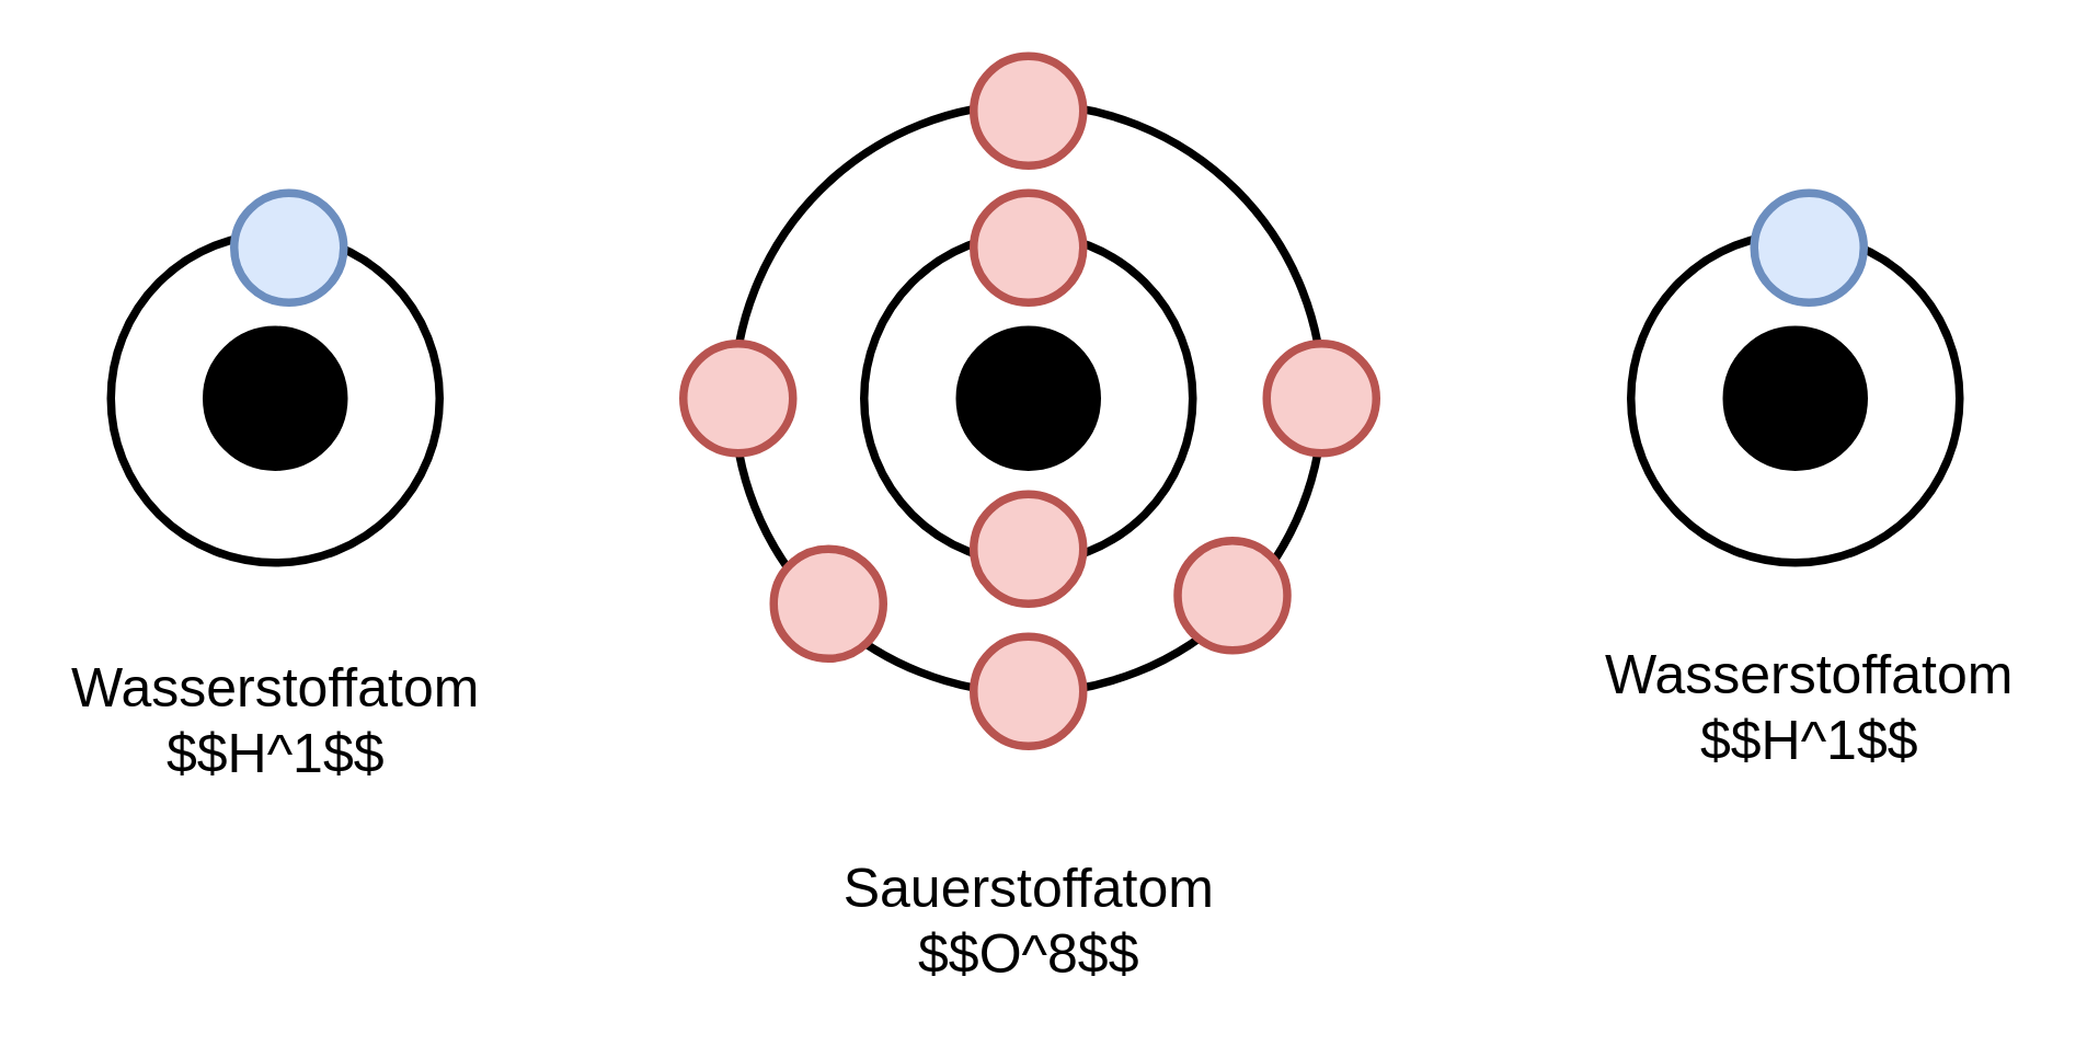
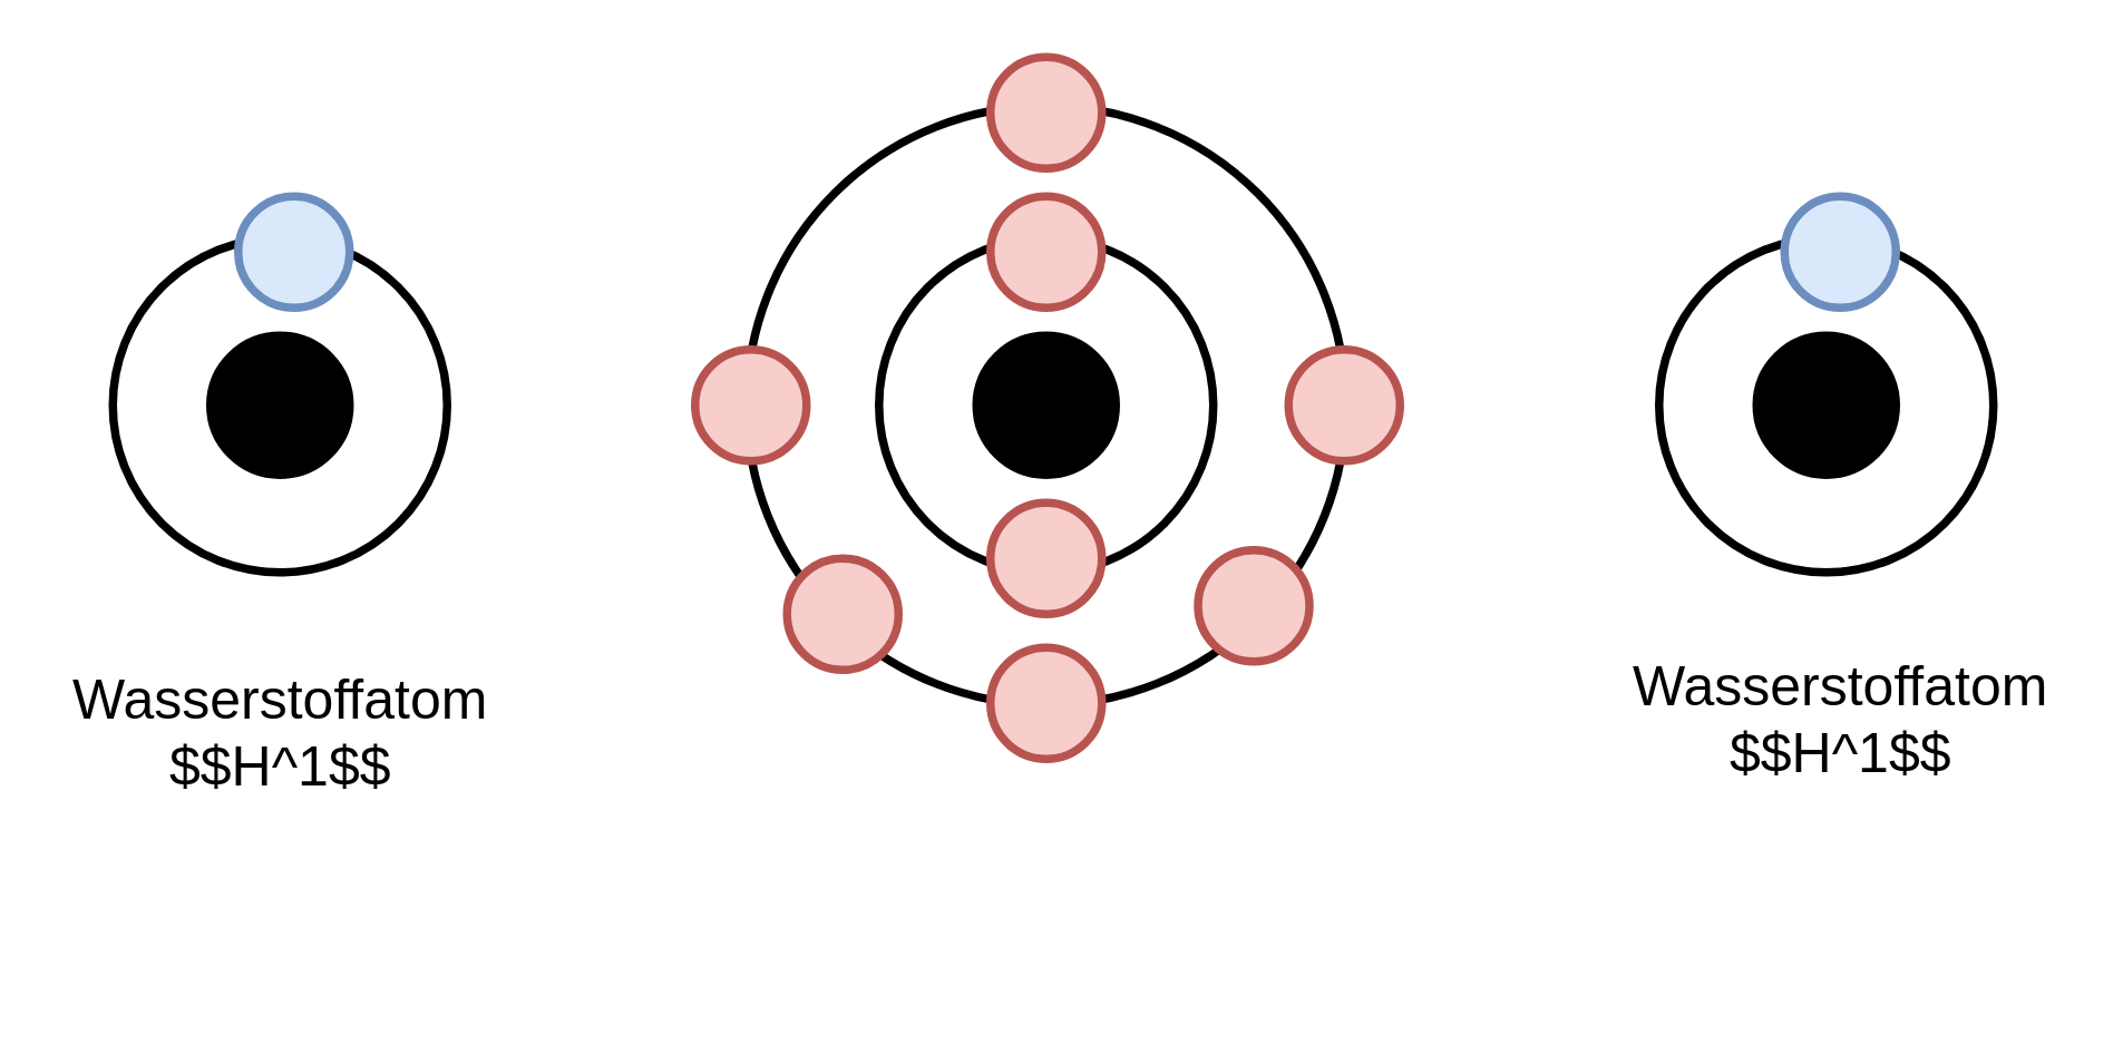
  <mxCell id="0" />
  <mxCell id="1" parent="0" />
  <mxCell id="2" value="" style="ellipse;whiteSpace=wrap;html=1;aspect=fixed;strokeWidth=3;fillColor=none;" vertex="1" parent="1"><mxGeometry x="267.5" y="37.5" width="215" height="215" as="geometry" /></mxCell>
  <mxCell id="3" value="" style="ellipse;whiteSpace=wrap;html=1;aspect=fixed;strokeWidth=3;fillColor=none;" vertex="1" parent="1"><mxGeometry x="40" y="85" width="120" height="120" as="geometry" /></mxCell>
  <mxCell id="4" value="" style="ellipse;whiteSpace=wrap;html=1;aspect=fixed;strokeWidth=3;fillColor=#000000;" vertex="1" parent="1"><mxGeometry x="75" y="120" width="50" height="50" as="geometry" /></mxCell>
  <mxCell id="5" value="" style="ellipse;whiteSpace=wrap;html=1;aspect=fixed;strokeWidth=3;fillColor=#dae8fc;strokeColor=#6c8ebf;" vertex="1" parent="1"><mxGeometry x="85" y="70" width="40" height="40" as="geometry" /></mxCell>
  <mxCell id="6" value="" style="ellipse;whiteSpace=wrap;html=1;aspect=fixed;strokeWidth=3;fillColor=none;" vertex="1" parent="1"><mxGeometry x="595" y="85" width="120" height="120" as="geometry" /></mxCell>
  <mxCell id="7" value="" style="ellipse;whiteSpace=wrap;html=1;aspect=fixed;strokeWidth=3;fillColor=#000000;" vertex="1" parent="1"><mxGeometry x="630" y="120" width="50" height="50" as="geometry" /></mxCell>
  <mxCell id="8" value="" style="ellipse;whiteSpace=wrap;html=1;aspect=fixed;strokeWidth=3;fillColor=#dae8fc;strokeColor=#6c8ebf;" vertex="1" parent="1"><mxGeometry x="640" y="70" width="40" height="40" as="geometry" /></mxCell>
  <mxCell id="9" value="" style="ellipse;whiteSpace=wrap;html=1;aspect=fixed;strokeWidth=3;fillColor=none;" vertex="1" parent="1"><mxGeometry x="315" y="85" width="120" height="120" as="geometry" /></mxCell>
  <mxCell id="10" value="" style="ellipse;whiteSpace=wrap;html=1;aspect=fixed;strokeWidth=3;fillColor=#000000;" vertex="1" parent="1"><mxGeometry x="350" y="120" width="50" height="50" as="geometry" /></mxCell>
  <mxCell id="11" value="" style="ellipse;whiteSpace=wrap;html=1;aspect=fixed;strokeWidth=3;fillColor=#f8cecc;strokeColor=#b85450;" vertex="1" parent="1"><mxGeometry x="355" y="70" width="40" height="40" as="geometry" /></mxCell>
  <mxCell id="12" value="" style="ellipse;whiteSpace=wrap;html=1;aspect=fixed;strokeWidth=3;fillColor=#f8cecc;strokeColor=#b85450;" vertex="1" parent="1"><mxGeometry x="355" y="180" width="40" height="40" as="geometry" /></mxCell>
  <mxCell id="13" value="" style="ellipse;whiteSpace=wrap;html=1;aspect=fixed;strokeWidth=3;fillColor=#f8cecc;strokeColor=#b85450;" vertex="1" parent="1"><mxGeometry x="355" y="232" width="40" height="40" as="geometry" /></mxCell>
  <mxCell id="14" value="" style="ellipse;whiteSpace=wrap;html=1;aspect=fixed;strokeWidth=3;fillColor=#f8cecc;strokeColor=#b85450;" vertex="1" parent="1"><mxGeometry x="355" y="20" width="40" height="40" as="geometry" /></mxCell>
  <mxCell id="15" value="" style="ellipse;whiteSpace=wrap;html=1;aspect=fixed;strokeWidth=3;fillColor=#f8cecc;strokeColor=#b85450;" vertex="1" parent="1"><mxGeometry x="462" y="125" width="40" height="40" as="geometry" /></mxCell>
  <mxCell id="16" value="" style="ellipse;whiteSpace=wrap;html=1;aspect=fixed;strokeWidth=3;fillColor=#f8cecc;strokeColor=#b85450;" vertex="1" parent="1"><mxGeometry x="249" y="125" width="40" height="40" as="geometry" /></mxCell>
  <mxCell id="17" value="" style="ellipse;whiteSpace=wrap;html=1;aspect=fixed;strokeWidth=3;fillColor=#f8cecc;strokeColor=#b85450;" vertex="1" parent="1"><mxGeometry x="282" y="200" width="40" height="40" as="geometry" /></mxCell>
  <mxCell id="18" value="" style="ellipse;whiteSpace=wrap;html=1;aspect=fixed;strokeWidth=3;fillColor=#f8cecc;strokeColor=#b85450;" vertex="1" parent="1"><mxGeometry x="429.5" y="197" width="40" height="40" as="geometry" /></mxCell>
  <mxCell id="19" value="Wasserstoffatom&lt;br style=&quot;font-size: 20px&quot;&gt;$$H^1$$" style="text;html=1;resizable=0;autosize=1;align=center;verticalAlign=middle;points=[];fillColor=none;strokeColor=none;rounded=0;fontSize=20;" vertex="1" parent="1"><mxGeometry x="20" y="237" width="160" height="50" as="geometry" /></mxCell>
  <mxCell id="20" value="Wasserstoffatom&lt;br style=&quot;font-size: 20px&quot;&gt;$$H^1$$" style="text;html=1;resizable=0;autosize=1;align=center;verticalAlign=middle;points=[];fillColor=none;strokeColor=none;rounded=0;fontSize=20;" vertex="1" parent="1"><mxGeometry x="580" y="232" width="160" height="50" as="geometry" /></mxCell>
- <mxCell id="21" value="Sauerstoffatom&lt;br style=&quot;font-size: 20px&quot;&gt;$$O^8$$" style="text;html=1;resizable=0;autosize=1;align=center;verticalAlign=middle;points=[];fillColor=none;strokeColor=none;rounded=0;fontSize=20;" vertex="1" parent="1"><mxGeometry x="300" y="310" width="150" height="50" as="geometry" /></mxCell>
